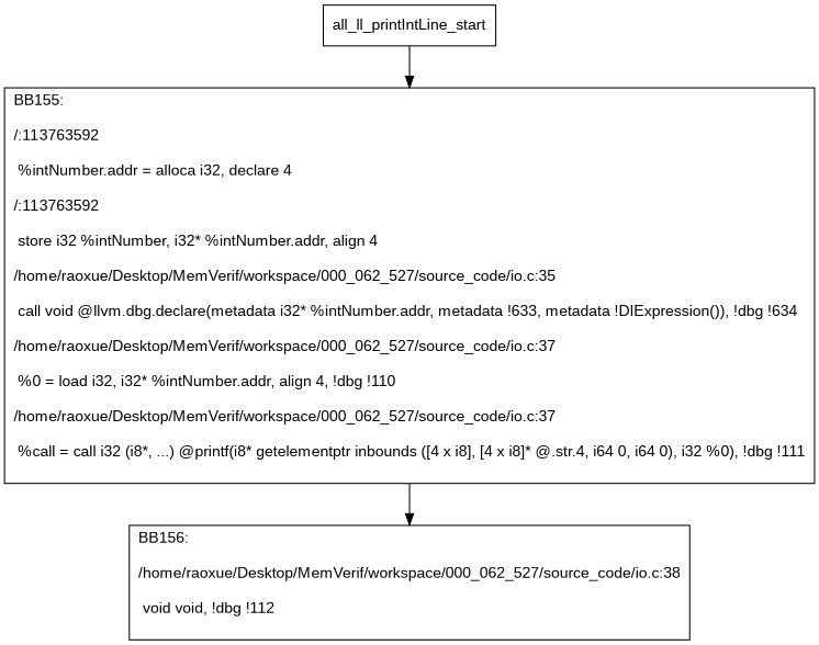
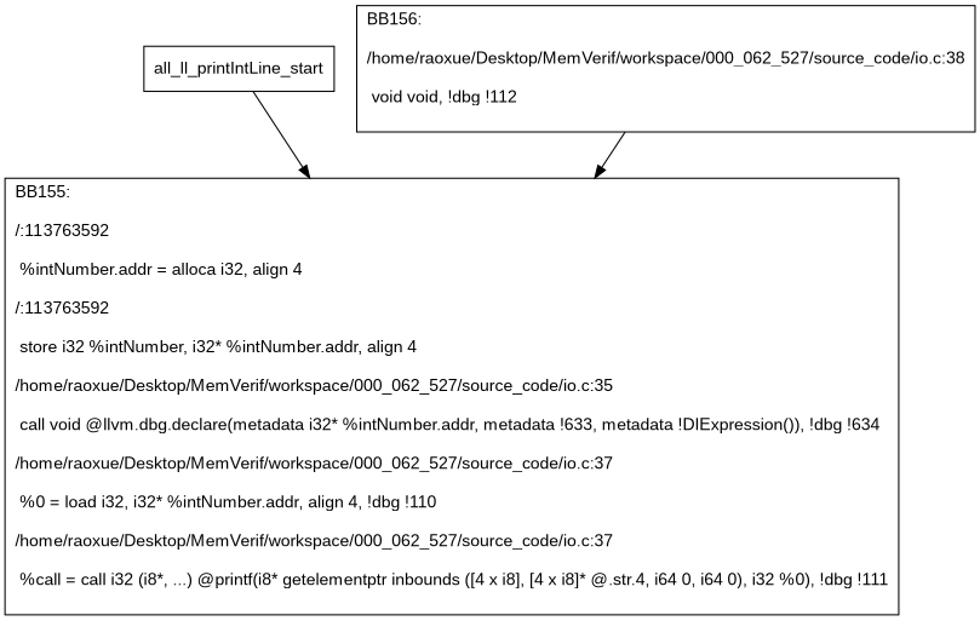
  digraph {
    fontname="Liberation Sans"
    node [fontname="Liberation Sans" shape=record]
    edge [fontname="Liberation Sans"]
    n1 [label="{all_ll_printIntLine_start}"]
-   n2 [label="{BB155:\l\l/:113763592\l\n  %intNumber.addr = alloca i32, declare 4\l\n/:113763592\l\n  store i32 %intNumber, i32* %intNumber.addr, align 4\l\n/home/raoxue/Desktop/MemVerif/workspace/000_062_527/source_code/io.c:35\l\n  call void @llvm.dbg.declare(metadata i32* %intNumber.addr, metadata !633, metadata !DIExpression()), !dbg !634\l\n/home/raoxue/Desktop/MemVerif/workspace/000_062_527/source_code/io.c:37\l\n  %0 = load i32, i32* %intNumber.addr, align 4, !dbg !110\l\n/home/raoxue/Desktop/MemVerif/workspace/000_062_527/source_code/io.c:37\l\n  %call = call i32 (i8*, ...) @printf(i8* getelementptr inbounds ([4 x i8], [4 x i8]* @.str.4, i64 0, i64 0), i32 %0), !dbg !111\l\n}"]
+   n2 [label="{BB155:\l\l/:113763592\l\n  %intNumber.addr = alloca i32, align 4\l\n/:113763592\l\n  store i32 %intNumber, i32* %intNumber.addr, align 4\l\n/home/raoxue/Desktop/MemVerif/workspace/000_062_527/source_code/io.c:35\l\n  call void @llvm.dbg.declare(metadata i32* %intNumber.addr, metadata !633, metadata !DIExpression()), !dbg !634\l\n/home/raoxue/Desktop/MemVerif/workspace/000_062_527/source_code/io.c:37\l\n  %0 = load i32, i32* %intNumber.addr, align 4, !dbg !110\l\n/home/raoxue/Desktop/MemVerif/workspace/000_062_527/source_code/io.c:37\l\n  %call = call i32 (i8*, ...) @printf(i8* getelementptr inbounds ([4 x i8], [4 x i8]* @.str.4, i64 0, i64 0), i32 %0), !dbg !111\l\n}"]
    n3 [label="{BB156:\l\l/home/raoxue/Desktop/MemVerif/workspace/000_062_527/source_code/io.c:38\l\n  void void, !dbg !112\l\n}"]
    n1 -> n2
-   n2 -> n3
+   n3 -> n2
  }
